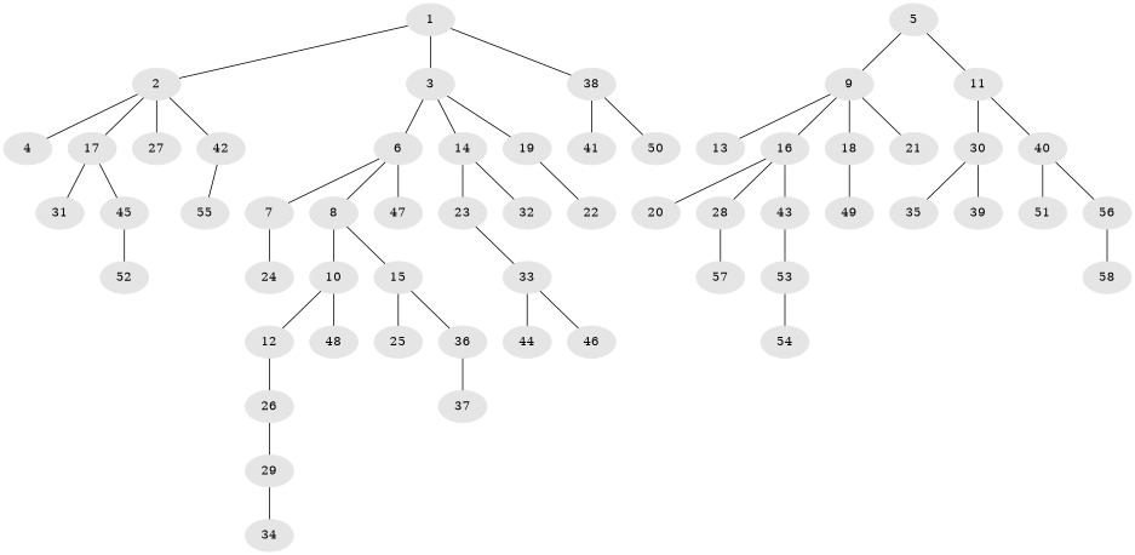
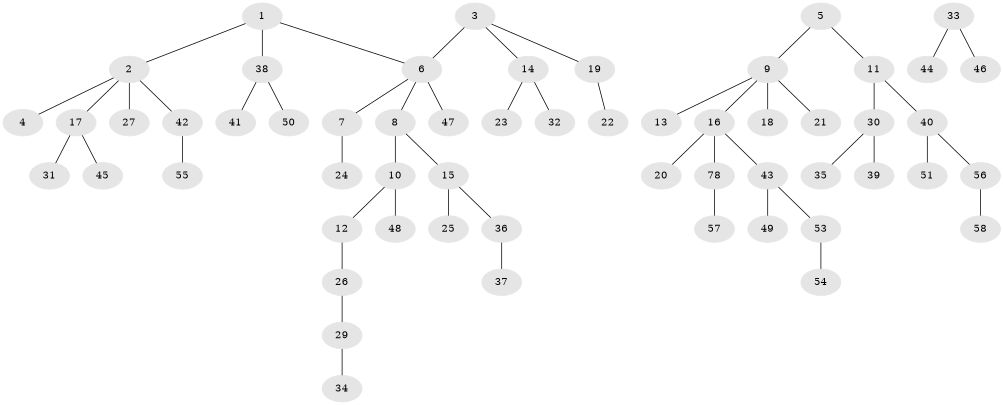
  graph {
    node [color=gray90 style=filled]
    edge [weight=1.0]
    1
    2
    3
    38
    4
    17
    27
    42
    6
    14
    19
    5
    9
    11
    41
    50
    31
    45
    55
    7
    8
    47
    23
    32
    22
    13
    16
    18
    21
    30
    40
    24
    10
    15
    12
    48
    25
    36
    20
-   28
+   28 [label=78]
    43
    26
    35
    39
    51
    56
    29
    33
    37
    57
    49
    53
-   52
    44
    46
    34
    58
    54
    1 -- 2
-   1 -- 3
+   1 -- 6
    1 -- 38
    2 -- 4
    2 -- 17
    2 -- 27
    2 -- 42
    3 -- 6 [weight=2.0]
    3 -- 14
    3 -- 19
    38 -- 41
    38 -- 50
    17 -- 31
    17 -- 45
    42 -- 55
    6 -- 7
    6 -- 8
    6 -- 47
    14 -- 23
    14 -- 32 [weight=2.0]
    19 -- 22
    5 -- 9
    5 -- 11
    9 -- 13
    9 -- 16
    9 -- 18
    9 -- 21
    11 -- 30
    11 -- 40
-   45 -- 52
    7 -- 24 [weight=2.0]
    8 -- 10
    8 -- 15
-   23 -- 33
    16 -- 20
    16 -- 28
    16 -- 43
    30 -- 35
    30 -- 39 [weight=3.0]
    40 -- 51
    40 -- 56
    10 -- 12
    10 -- 48
    15 -- 25 [weight=2.0]
    15 -- 36
    12 -- 26
    36 -- 37
    28 -- 57
-   18 -- 49
+   43 -- 49
    43 -- 53
    26 -- 29
    56 -- 58
    29 -- 34
    33 -- 44
    33 -- 46
    53 -- 54
  }
